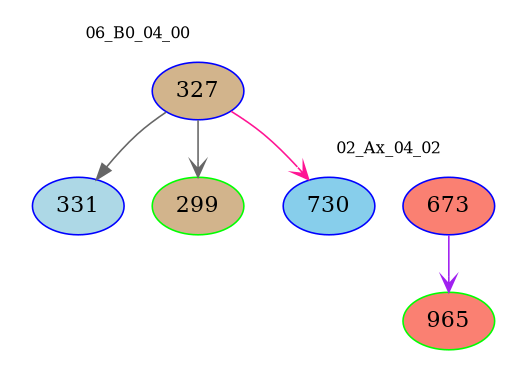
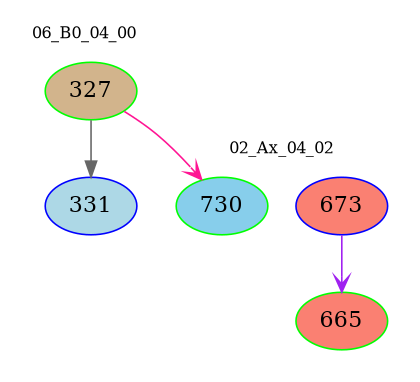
  digraph {
    node [color=blue fillcolor=salmon style=filled]
    edge [arrowhead=vee color=gray40]
    n1 [label=673]
-   n2 [color=green label=965]
-   n3 [fillcolor=skyblue label=730]
-   n4 [fillcolor=tan label=327]
+   n2 [color=green label=665]
+   n3 [color=green fillcolor=skyblue label=730]
+   n4 [color=green fillcolor=tan label=327]
    n5 [fillcolor=lightblue label=331]
-   n6 [color=green fillcolor=tan label=299]
    subgraph cluster_1 {
      color=white
      fontsize=10
      label="02_Ax_04_02"
      n1
      n2
      n3
    }
    subgraph cluster_2 {
      color=white
      fontsize=10
      label="06_B0_04_00"
      n4
      n5
-     n6
    }
    n1 -> n2 [color=purple]
    n4 -> n3 [color=deeppink]
    n4 -> n5 [arrowhead=normal]
-   n4 -> n6
  }
